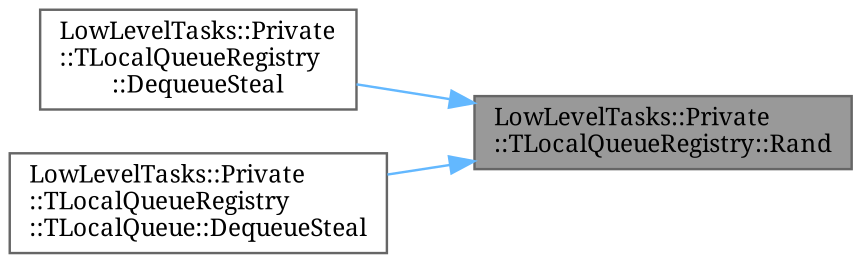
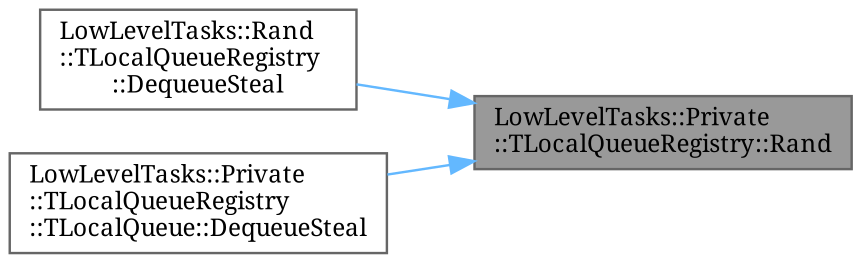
  digraph {
    rankdir=RL
    fontname="Noto Serif"
    node [color=grey40 fillcolor=white fontname="Noto Serif" fontsize=10 shape=box style=filled]
    edge [color=steelblue1 dir=back fontname="Noto Serif" fontsize=10 labelfontname=Helvetica labelfontsize=10 style=solid]
    n1 [color=gray40 fillcolor=grey60 fontcolor=black height=0.2 label="LowLevelTasks::Private\l::TLocalQueueRegistry::Rand" width=0.4]
-   n2 [height=0.2 label="LowLevelTasks::Private\l::TLocalQueueRegistry\l::DequeueSteal" width=0.4]
+   n2 [height=0.2 label="LowLevelTasks::Rand\l::TLocalQueueRegistry\l::DequeueSteal" width=0.4]
    n3 [height=0.2 label="LowLevelTasks::Private\l::TLocalQueueRegistry\l::TLocalQueue::DequeueSteal" width=0.4]
    n1 -> n2
    n1 -> n3
  }
